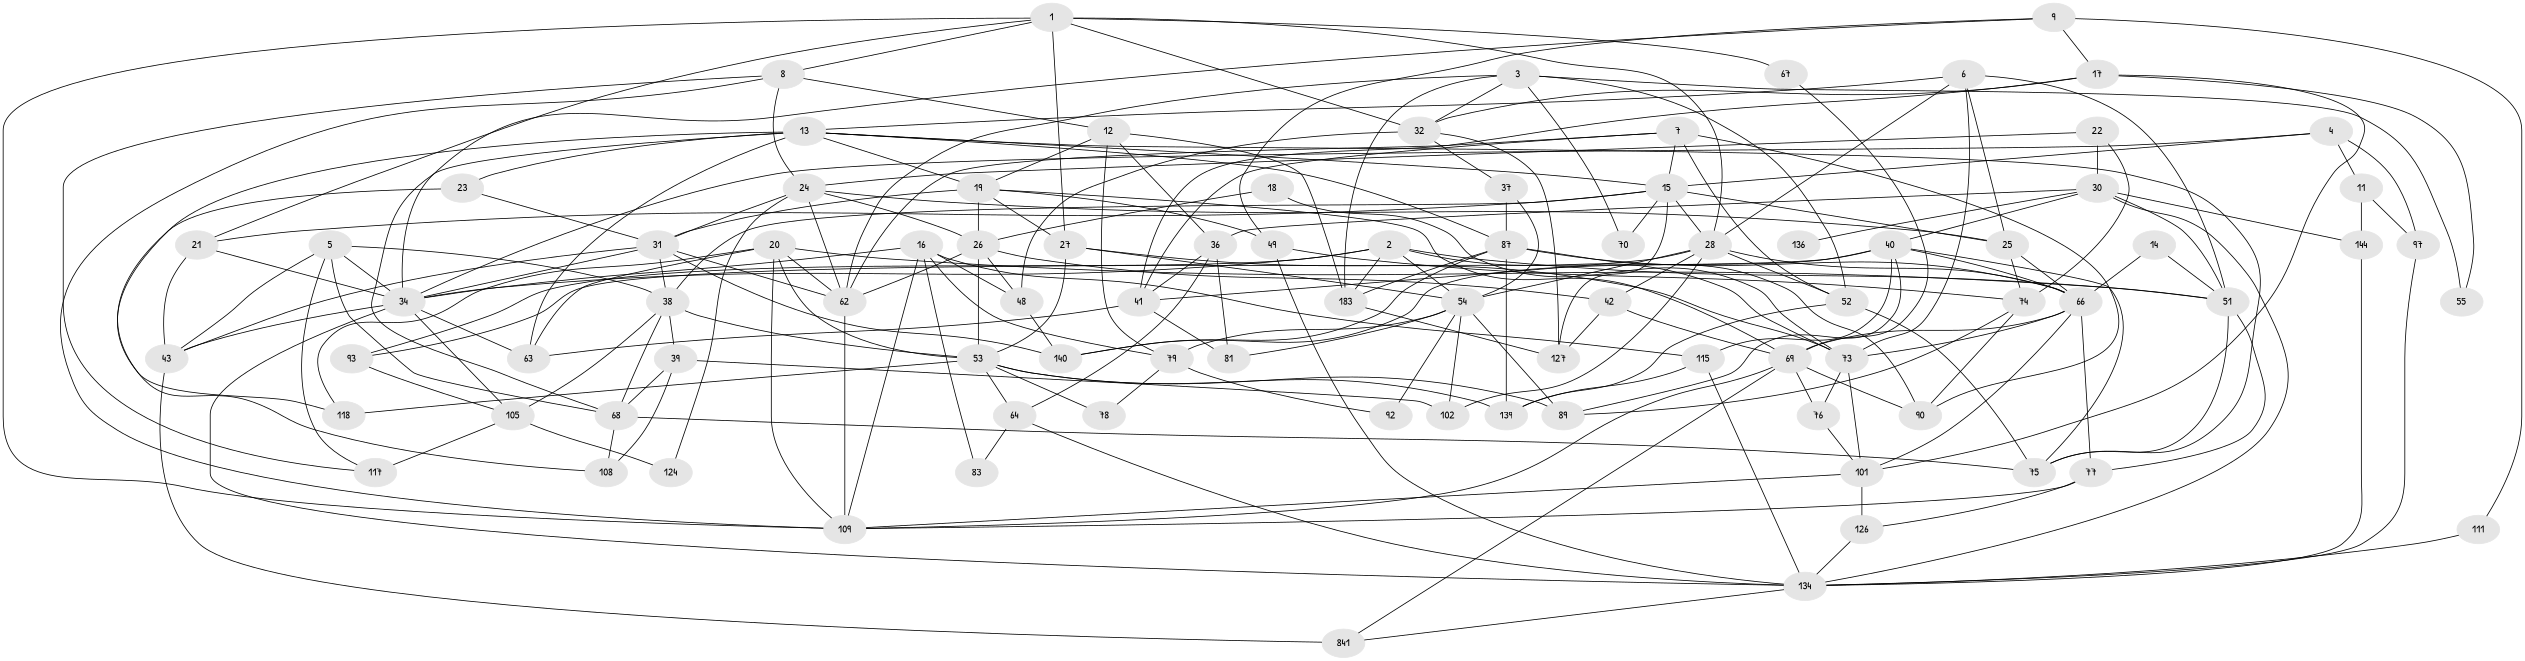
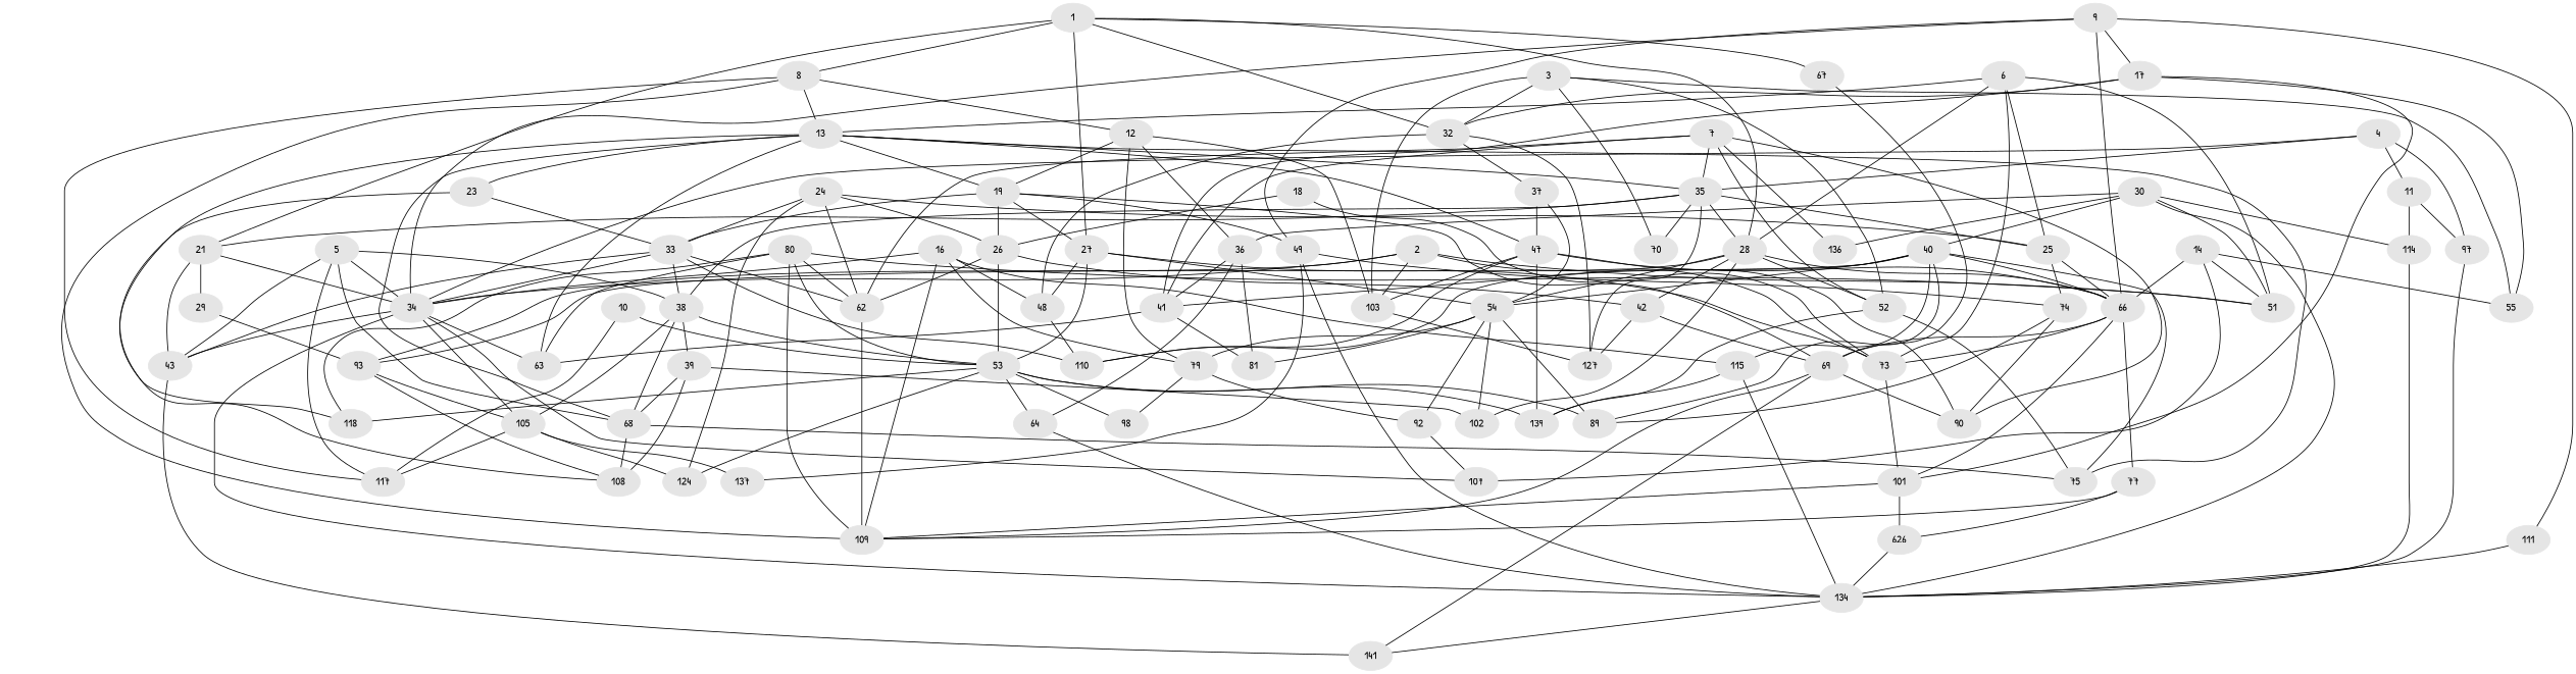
  graph {
    fontname="Patrick Hand"
    node [color=gray90 fontname="Patrick Hand" style=filled]
    edge [fontname="Patrick Hand"]
    1 [super="+87"]
    8 [super="+46"]
    21 [super="+45"]
    27
    28 [super="+129"]
    32 [super="+100"]
    67
    109 [super="+130"]
    117
    12
    24 [super="+71"]
    34 [super="+44"]
    43 [super="+99"]
+   29
    73 [super="+122"]
    53 [super="+84"]
    54 [super="+91"]
    52 [super="+56"]
    41 [super="+113"]
    66 [super="+80"]
    42 [super="+133"]
    102
    127
    48 [super="+85"]
    37
    69 [super="+106"]
    2 [super="+35"]
    51 [super="+135"]
    93
-   103 [super="+125" label=183]
+   103 [super="+125"]
    63 [super="+96"]
+   107 [super="+123"]
    134 [super="+140"]
    105 [super="+121"]
    75 [super="+119"]
    77
    101 [super="+112"]
-   76
    108
    3 [super="+120"]
    55
    62 [super="+128"]
    70
    139
    4
    11
-   15 [super="+78"]
+   15 [super="+78" label=35]
    97
-   114 [label=144]
+   114
    38 [super="+143"]
    25 [super="+59"]
    5 [super="+33"]
    68 [super="+94"]
    39 [super="+58"]
-   141 [label=841]
+   141
    13 [super="+95"]
    19 [super="+64"]
    23 [super="+72"]
-   47 [super="+50" label=87]
+   47 [super="+50"]
    118
    6
    74
    7
    90
    136
    81
    36 [super="+131"]
    79 [super="+116"]
    26 [super="+82"]
-   31 [super="+132"]
+   31 [super="+132" label=33]
    124
    9 [super="+88"]
    17 [super="+57"]
    49 [super="+86"]
    111
+   137
    n77 [label=64]
    89 [super="+104"]
-   98 [label=78]
+   98
+   10
    92
-   110 [label=140]
+   110
    14
    16 [super="+65"]
-   83
    115
-   126
+   126 [label=626]
    18
-   20 [super="+142"]
-   22
+   20 [super="+142" label=80]
    30 [super="+138"]
    40 [super="+61"]
    1 -- 8
    1 -- 21
    1 -- 27
    1 -- 28
    1 -- 32
    1 -- 67 [weight=2]
-   1 -- 109 [weight=2]
    8 -- 109
    8 -- 117
    8 -- 12
-   8 -- 24
+   8 -- 13
    21 -- 34
    21 -- 43
+   21 -- 29
    27 -- 73
    27 -- 53
    27 -- 54
    28 -- 54
    28 -- 52
    28 -- 41
    28 -- 66
    28 -- 42
    28 -- 102
    32 -- 127
    32 -- 48
    32 -- 37
    67 -- 69
    12 -- 103
    12 -- 19
    12 -- 36
    12 -- 79
    24 -- 62
    24 -- 25
    24 -- 26
    24 -- 31
    24 -- 124
    34 -- 43
    34 -- 63
+   34 -- 107
    34 -- 134
    34 -- 105
    43 -- 141
+   29 -- 93
    73 -- 101
-   73 -- 76
    53 -- 139
    53 -- 118
+   53 -- 124
    53 -- n77
    53 -- 89
    53 -- 98
    54 -- 102
    54 -- 81
    54 -- 79
    54 -- 89
    54 -- 92
    52 -- 75
    52 -- 139
    41 -- 63
    41 -- 81
    66 -- 73
    66 -- 69
    66 -- 77
    66 -- 101
    42 -- 127
    42 -- 69
    48 -- 110
    37 -- 54
    37 -- 47
    69 -- 109
-   69 -- 76
    69 -- 141
    69 -- 90 [weight=2]
    2 -- 34
    2 -- 73
    2 -- 51
    2 -- 93
    2 -- 103
-   51 -- 75
-   51 -- 77
    93 -- 105
+   93 -- 108
    103 -- 127
    134 -- 141
    105 -- 117
    105 -- 124
+   105 -- 137
    77 -- 109
    77 -- 126
    101 -- 109
    101 -- 126
-   76 -- 101
    3 -- 32
    3 -- 52
    3 -- 103
    3 -- 55
-   3 -- 62
    3 -- 70
    62 -- 109
    4 -- 34
    4 -- 11
    4 -- 15
    4 -- 97
    11 -- 97
    11 -- 114
    15 -- 21
    15 -- 28
    15 -- 127
    15 -- 70
    15 -- 38
    15 -- 25
    97 -- 134
    114 -- 134
    38 -- 53
    38 -- 105
    38 -- 68
    38 -- 39
    25 -- 66
    25 -- 74
    5 -- 117
    5 -- 34
    5 -- 43
    5 -- 38
    5 -- 68
    68 -- 75
    68 -- 108
    39 -- 102
    39 -- 108
    39 -- 68
    13 -- 63
    13 -- 75
    13 -- 15
    13 -- 68
    13 -- 19
    13 -- 23
    13 -- 47
    13 -- 118
    19 -- 27
    19 -- 69
    19 -- 26
    19 -- 31
    19 -- 49
    23 -- 108
    23 -- 31
    47 -- 66
    47 -- 103
    47 -- 139
    47 -- 90
    47 -- 110
    6 -- 28
    6 -- 73
    6 -- 51
    6 -- 25
    6 -- 13
    74 -- 90
    74 -- 89
    7 -- 52
    7 -- 41
    7 -- 62
    7 -- 15
    7 -- 90
+   7 -- 136
    36 -- 41
    36 -- 81
    36 -- n77
    79 -- 98
    79 -- 92
    26 -- 53
    26 -- 42
-   26 -- 48
+   27 -- 48
    26 -- 62
    31 -- 34
    31 -- 43
    31 -- 62
    31 -- 38
    31 -- 110
    9 -- 34
+   9 -- 66
    9 -- 17
    9 -- 49
    9 -- 111
    17 -- 32
    17 -- 41
    17 -- 101
    17 -- 55
    49 -- 134
    49 -- 74
+   49 -- 137
    111 -- 134
    n77 -- 134
-   n77 -- 83
+   10 -- 117
+   10 -- 53
+   92 -- 107
    14 -- 66
    14 -- 51
+   14 -- 107
+   14 -- 55
    16 -- 109
    16 -- 34
    16 -- 48
    16 -- 79
-   16 -- 83
    16 -- 115
    115 -- 134
    115 -- 139
    126 -- 134
    18 -- 73
    18 -- 26
    20 -- 109
    20 -- 53
    20 -- 51
    20 -- 63
    20 -- 62
    20 -- 118
-   22 -- 24
-   22 -- 74
-   22 -- 30
    30 -- 51
    30 -- 134
    30 -- 114
    30 -- 136
    30 -- 36
    30 -- 40
-   2 -- 54
+   40 -- 54
    40 -- 66
    40 -- 93
    40 -- 75
    40 -- 89
    40 -- 110
    40 -- 115
  }
